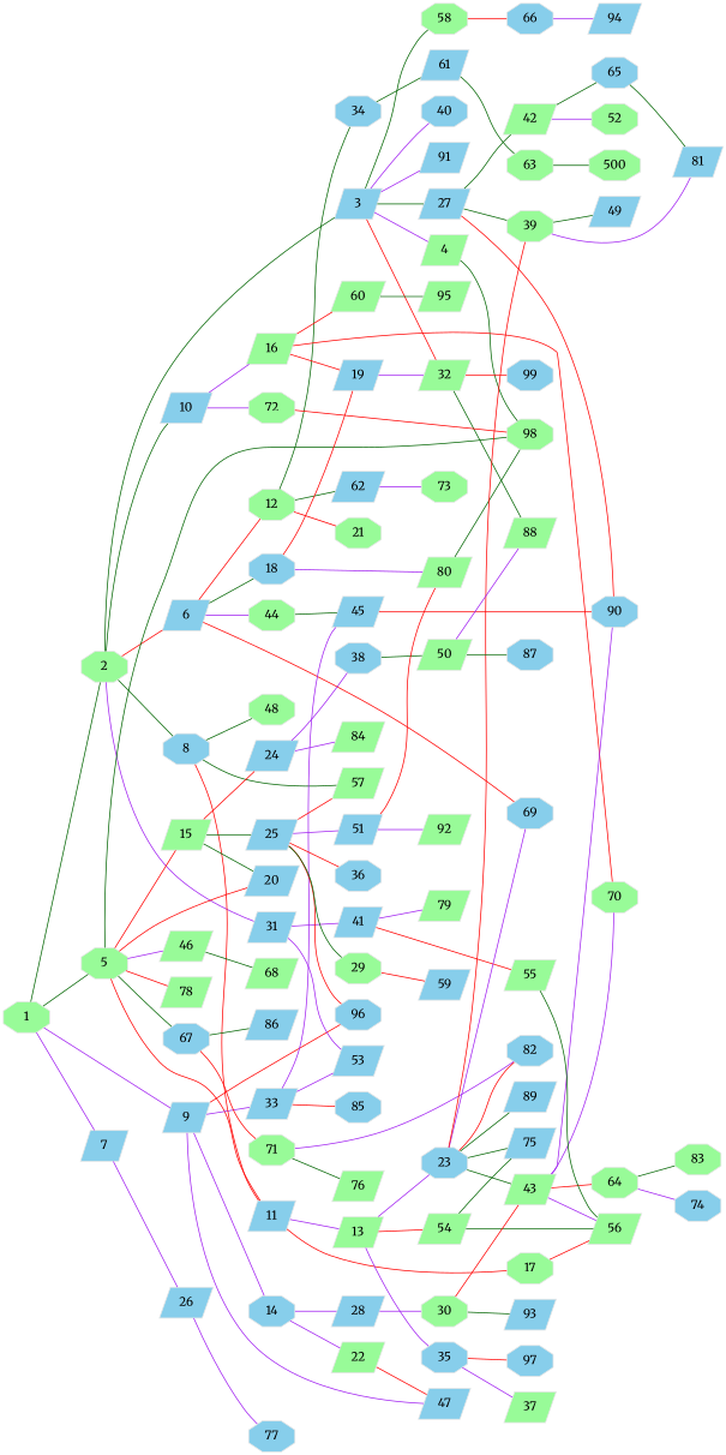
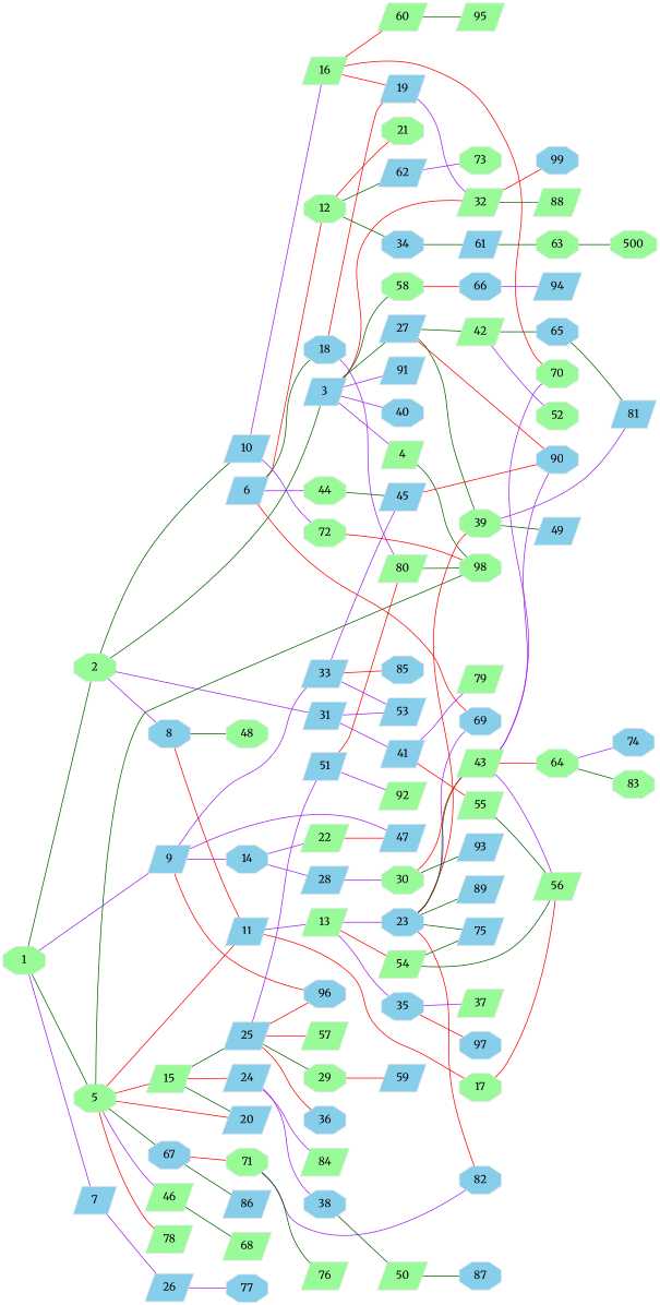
  graph {
    fontname=Merriweather
    rankdir=LR
    node [color=gray90 fillcolor=skyblue fontname=Merriweather shape=parallelogram style=filled]
    edge [color=purple fontname=Merriweather]
    1 [fillcolor=palegreen shape=octagon]
    2 [fillcolor=palegreen shape=octagon]
    5 [fillcolor=palegreen shape=octagon]
    7
    9
    3
    6
    8 [shape=octagon]
    10
    31
    98 [fillcolor=palegreen shape=octagon]
    11
    15 [fillcolor=palegreen]
    20
    46 [fillcolor=palegreen]
    67 [shape=octagon]
    78 [fillcolor=palegreen]
    26
    14 [shape=octagon]
    33
    47
    96 [shape=octagon]
    4 [fillcolor=palegreen]
    27
    32 [fillcolor=palegreen]
    40 [shape=octagon]
    58 [fillcolor=palegreen shape=octagon]
    91
    12 [fillcolor=palegreen shape=octagon]
    18 [shape=octagon]
    44 [fillcolor=palegreen shape=octagon]
    69 [shape=octagon]
    48 [fillcolor=palegreen shape=octagon]
    57 [fillcolor=palegreen]
    16 [fillcolor=palegreen]
    72 [fillcolor=palegreen shape=octagon]
    41
    53
    39 [fillcolor=palegreen shape=octagon]
    42 [fillcolor=palegreen]
    90 [shape=octagon]
    88 [fillcolor=palegreen]
    99 [shape=octagon]
    66 [shape=octagon]
    13 [fillcolor=palegreen]
    17 [fillcolor=palegreen shape=octagon]
    24
    25
    68 [fillcolor=palegreen]
    71 [fillcolor=palegreen shape=octagon]
    86
    21 [fillcolor=palegreen shape=octagon]
    34 [shape=octagon]
    62
    19
    80 [fillcolor=palegreen]
    45
    77 [shape=octagon]
    22 [fillcolor=palegreen]
    28
    85 [shape=octagon]
    60 [fillcolor=palegreen]
    70 [fillcolor=palegreen shape=octagon]
    23 [shape=octagon]
    35 [shape=octagon]
    54 [fillcolor=palegreen]
    56 [fillcolor=palegreen]
    61
    73 [fillcolor=palegreen shape=octagon]
    43 [fillcolor=palegreen]
    75
    82 [shape=octagon]
    89
    37 [fillcolor=palegreen]
    97 [shape=octagon]
    30 [fillcolor=palegreen shape=octagon]
    38 [shape=octagon]
    84 [fillcolor=palegreen]
    29 [fillcolor=palegreen shape=octagon]
    36 [shape=octagon]
    51
    95 [fillcolor=palegreen]
    49
    81
    64 [fillcolor=palegreen shape=octagon]
    50 [fillcolor=palegreen]
    59
    92 [fillcolor=palegreen]
    52 [fillcolor=palegreen shape=octagon]
    65 [shape=octagon]
    93
    55 [fillcolor=palegreen]
    79 [fillcolor=palegreen]
    63 [fillcolor=palegreen shape=octagon]
    87 [shape=octagon]
    74 [shape=octagon]
    83 [fillcolor=palegreen shape=octagon]
    94
    n99 [fillcolor=palegreen label=500 shape=octagon]
    76 [fillcolor=palegreen]
    1 -- 2 [color=darkgreen]
    1 -- 5 [color=darkgreen]
    1 -- 7
    1 -- 9
    2 -- 3 [color=darkgreen]
-   2 -- 6 [color=red]
-   2 -- 8 [color=darkgreen]
+   2 -- 8
    2 -- 10 [color=darkgreen]
    2 -- 31
    5 -- 98 [color=darkgreen]
    5 -- 11 [color=red]
    5 -- 15 [color=red]
    5 -- 20 [color=red]
    5 -- 46
    5 -- 67 [color=darkgreen]
    5 -- 78 [color=red]
    7 -- 26
    9 -- 14
    9 -- 33
    9 -- 47
    9 -- 96 [color=red]
    3 -- 4
    3 -- 27 [color=darkgreen]
    3 -- 32 [color=red]
    3 -- 40
    3 -- 58 [color=darkgreen]
    3 -- 91
    6 -- 12 [color=red]
    6 -- 18 [color=darkgreen]
    6 -- 44
    6 -- 69 [color=red]
    8 -- 11 [color=red]
    8 -- 48 [color=darkgreen]
-   8 -- 57 [color=darkgreen]
    10 -- 16
    10 -- 72
    31 -- 41
    31 -- 53
    11 -- 13
    11 -- 17 [color=red]
    15 -- 20 [color=darkgreen]
    15 -- 24 [color=red]
    15 -- 25 [color=darkgreen]
    46 -- 68 [color=darkgreen]
    67 -- 71 [color=red]
    67 -- 86 [color=darkgreen]
    26 -- 77
    14 -- 22
    14 -- 28
    33 -- 53
    33 -- 45
    33 -- 85 [color=red]
    4 -- 98 [color=darkgreen]
    27 -- 39 [color=darkgreen]
    27 -- 42 [color=darkgreen]
    27 -- 90 [color=red]
    32 -- 88 [color=darkgreen]
    32 -- 99 [color=red]
    58 -- 66 [color=red]
    12 -- 21 [color=red]
    12 -- 34 [color=darkgreen]
    12 -- 62 [color=darkgreen]
    18 -- 19 [color=red]
    18 -- 80
    44 -- 45 [color=darkgreen]
    16 -- 19 [color=red]
    16 -- 60 [color=red]
    16 -- 70 [color=red]
    72 -- 98 [color=red]
    41 -- 55 [color=red]
    41 -- 79
    39 -- 49 [color=darkgreen]
    39 -- 81
    42 -- 52
    42 -- 65 [color=darkgreen]
    66 -- 94
    13 -- 23
    13 -- 35
    13 -- 54 [color=red]
    17 -- 56 [color=red]
    24 -- 38
    24 -- 84
    25 -- 96 [color=red]
    25 -- 57 [color=red]
    25 -- 29 [color=darkgreen]
    25 -- 36 [color=red]
    25 -- 51
    71 -- 82
    71 -- 76 [color=darkgreen]
    34 -- 61 [color=darkgreen]
    62 -- 73
    19 -- 32
    80 -- 98 [color=darkgreen]
    45 -- 90 [color=red]
    22 -- 47 [color=red]
    28 -- 30
    60 -- 95 [color=darkgreen]
    23 -- 69
    23 -- 39 [color=red]
    23 -- 43 [color=darkgreen]
    23 -- 75 [color=darkgreen]
    23 -- 82 [color=red]
    23 -- 89 [color=darkgreen]
    35 -- 37
    35 -- 97 [color=red]
    54 -- 56 [color=darkgreen]
    54 -- 75 [color=darkgreen]
    61 -- 63 [color=darkgreen]
    43 -- 90
    43 -- 70
    43 -- 56
    43 -- 64 [color=red]
    30 -- 43 [color=red]
    30 -- 93 [color=darkgreen]
    38 -- 50 [color=darkgreen]
    29 -- 59 [color=red]
    51 -- 80 [color=red]
    51 -- 92
    64 -- 74
    64 -- 83 [color=darkgreen]
-   50 -- 88
    50 -- 87 [color=darkgreen]
    65 -- 81 [color=darkgreen]
    55 -- 56 [color=darkgreen]
    63 -- n99 [color=darkgreen]
  }
